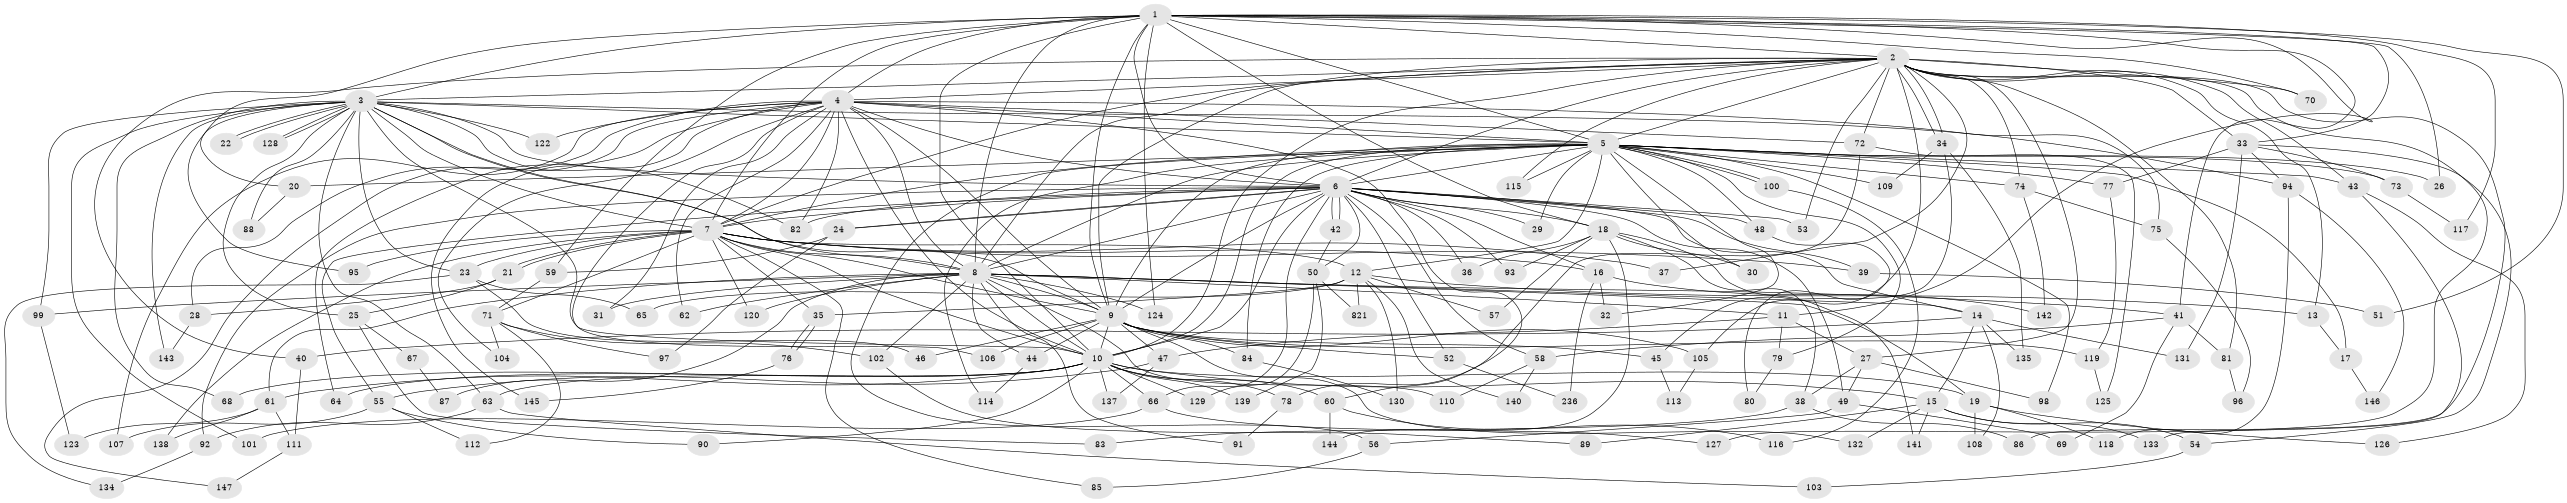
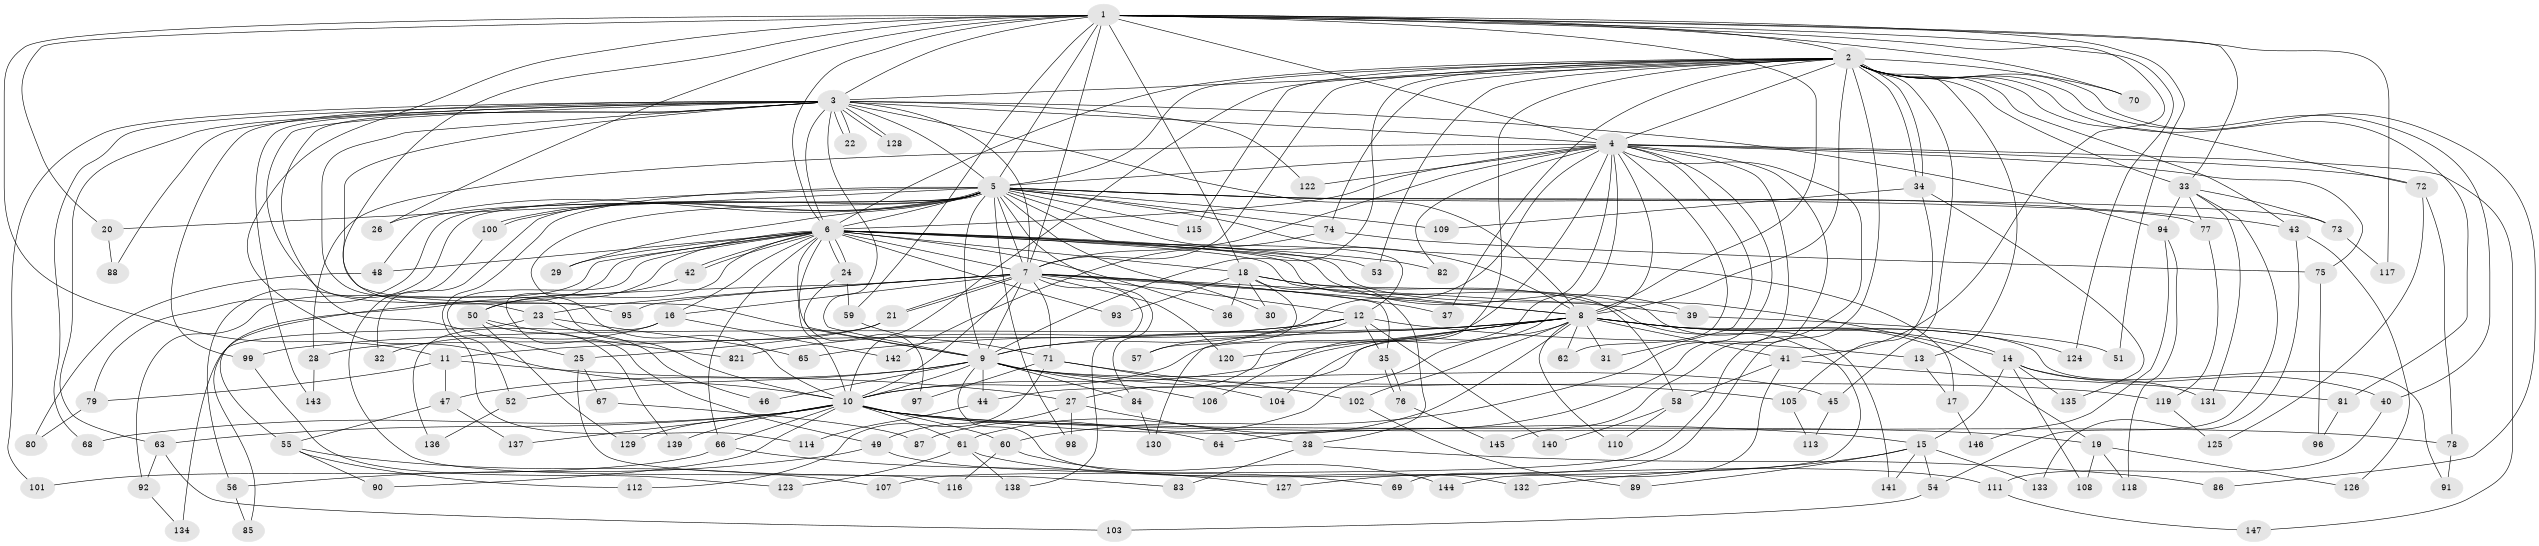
  graph {
    node [color=gray90 style=filled]
    1
    2
    3
    4
    5
    6
    7
    8
    9
    10
    11
    18
    20
    26
    33
    41
    51
    59
    70
    117
    124
    13
    27
    34
    37
    40
    43
    45
    53
    72
    74
    81
    86
    115
    127
    22
    23
    25
    63
    68
    88
    94
    95
    99
    101
    122
    128
    143
    28
    31
    60
    62
    64
    75
    82
    104
    106
    107
    145
    147
    12
    17
    29
    30
    32
    48
    56
    73
    77
    79
    84
    98
    100
    109
    114
    14
    16
    24
    36
    39
    42
    49
    50
    52
    55
    58
    66
    92
    93
    21
    35
    71
    85
    120
    138
    19
    44
    61
    87
    91
    102
    110
    46
    47
    105
    119
    132
    15
    78
    90
    129
    137
    139
    57
    141
    38
    144
    131
    54
    69
    135
    111
    133
    126
    113
    125
    142
    96
    65
    134
    67
    83
    103
    146
    118
    123
    116
    n138 [label=821]
    130
    140
    80
    108
-   136 [label=236]
+   136
    97
    112
    76
    89
    1 -- 2
    1 -- 3
    1 -- 4
    1 -- 5
    1 -- 6
    1 -- 7
    1 -- 8
    1 -- 9
    1 -- 10
    1 -- 11
    1 -- 18
    1 -- 20
    1 -- 26
    1 -- 33
    1 -- 41
    1 -- 51
    1 -- 59
    1 -- 70
    1 -- 117
    1 -- 124
    2 -- 3
    2 -- 4
    2 -- 5
    2 -- 6
    2 -- 7
    2 -- 8
    2 -- 9
    2 -- 10
    2 -- 33
    2 -- 70
    2 -- 13
    2 -- 27
    2 -- 34
    2 -- 34
    2 -- 37
    2 -- 40
    2 -- 43
    2 -- 45
    2 -- 53
    2 -- 72
    2 -- 74
    2 -- 81
    2 -- 86
    2 -- 115
    2 -- 127
-   3 -- 82
+   3 -- 4
    3 -- 5
    3 -- 6
    3 -- 7
    3 -- 8
    3 -- 9
    3 -- 10
    3 -- 22
    3 -- 22
    3 -- 23
    3 -- 25
    3 -- 63
    3 -- 68
    3 -- 88
    3 -- 94
    3 -- 95
    3 -- 99
    3 -- 101
    3 -- 122
    3 -- 128
    3 -- 128
    3 -- 143
    4 -- 5
    4 -- 6
    4 -- 7
    4 -- 8
    4 -- 9
    4 -- 10
    4 -- 72
    4 -- 122
    4 -- 28
    4 -- 31
    4 -- 60
    4 -- 62
    4 -- 64
    4 -- 75
    4 -- 82
    4 -- 104
    4 -- 106
    4 -- 107
    4 -- 145
    4 -- 147
    5 -- 6
    5 -- 7
    5 -- 8
    5 -- 9
    5 -- 10
    5 -- 20
    5 -- 26
    5 -- 43
    5 -- 74
    5 -- 115
    5 -- 12
    5 -- 17
    5 -- 29
    5 -- 30
    5 -- 32
    5 -- 48
    5 -- 56
    5 -- 73
    5 -- 77
    5 -- 79
    5 -- 84
    5 -- 98
    5 -- 100
    5 -- 100
    5 -- 109
    5 -- 114
    6 -- 7
    6 -- 8
    6 -- 9
    6 -- 10
    6 -- 18
    6 -- 53
    6 -- 82
    6 -- 29
    6 -- 48
    6 -- 14
    6 -- 16
    6 -- 24
    6 -- 24
    6 -- 36
    6 -- 39
    6 -- 42
    6 -- 42
    6 -- 49
    6 -- 50
    6 -- 52
    6 -- 55
    6 -- 58
    6 -- 66
    6 -- 92
    6 -- 93
    7 -- 8
    7 -- 9
    7 -- 10
    7 -- 37
    7 -- 23
    7 -- 95
    7 -- 12
    7 -- 16
    7 -- 39
    7 -- 21
    7 -- 21
    7 -- 35
    7 -- 71
    7 -- 85
    7 -- 120
    7 -- 138
    8 -- 9
    8 -- 10
    8 -- 11
    8 -- 41
    8 -- 124
    8 -- 99
    8 -- 31
    8 -- 62
    8 -- 14
    8 -- 120
    8 -- 19
    8 -- 44
    8 -- 61
    8 -- 87
    8 -- 91
    8 -- 102
    8 -- 110
    9 -- 10
    9 -- 45
    9 -- 106
    9 -- 84
    9 -- 52
    9 -- 44
    9 -- 46
    9 -- 47
    9 -- 105
    9 -- 119
    9 -- 132
    10 -- 63
    10 -- 68
    10 -- 60
    10 -- 64
    10 -- 66
    10 -- 19
    10 -- 61
    10 -- 15
    10 -- 78
    10 -- 90
    10 -- 129
    10 -- 137
    10 -- 139
    11 -- 27
    11 -- 79
    11 -- 47
    18 -- 30
    18 -- 36
    18 -- 93
    18 -- 57
    18 -- 141
    18 -- 38
    18 -- 144
    20 -- 88
    33 -- 94
    33 -- 73
    33 -- 77
    33 -- 131
    33 -- 54
    41 -- 81
    41 -- 58
    41 -- 69
    59 -- 71
    13 -- 17
    27 -- 98
    27 -- 49
    27 -- 38
    34 -- 109
    34 -- 105
    34 -- 135
    40 -- 111
    43 -- 133
    43 -- 126
    45 -- 113
    72 -- 78
    72 -- 125
    74 -- 75
    74 -- 142
    81 -- 96
    23 -- 46
    23 -- 65
    23 -- 134
    25 -- 67
    25 -- 83
    63 -- 92
    63 -- 103
    94 -- 146
    94 -- 118
    99 -- 123
    28 -- 143
    60 -- 144
    60 -- 116
    75 -- 96
    12 -- 13
    12 -- 35
    12 -- 57
    12 -- 65
    12 -- n138
    12 -- 130
    12 -- 140
    17 -- 146
    48 -- 80
    56 -- 85
    73 -- 117
    77 -- 119
    79 -- 80
    84 -- 130
    100 -- 116
    14 -- 40
    14 -- 15
    14 -- 131
    14 -- 135
    14 -- 108
    16 -- 32
    16 -- 142
    16 -- 136
    24 -- 59
    24 -- 97
    39 -- 51
    42 -- 50
    49 -- 56
    49 -- 69
    50 -- 129
    50 -- 139
    50 -- n138
    52 -- 136
    55 -- 107
    55 -- 90
    55 -- 112
    58 -- 110
    58 -- 140
    66 -- 127
    66 -- 101
    92 -- 134
    21 -- 25
    21 -- 28
    35 -- 76
    35 -- 76
    71 -- 104
    71 -- 102
    71 -- 97
    71 -- 112
    19 -- 126
    19 -- 118
    19 -- 108
    44 -- 114
    61 -- 138
    61 -- 111
    61 -- 123
    102 -- 89
    47 -- 55
    47 -- 137
    105 -- 113
    119 -- 125
    15 -- 132
    15 -- 141
    15 -- 54
    15 -- 133
    15 -- 89
    78 -- 91
    38 -- 86
    38 -- 83
    54 -- 103
    111 -- 147
    67 -- 87
    76 -- 145
  }
